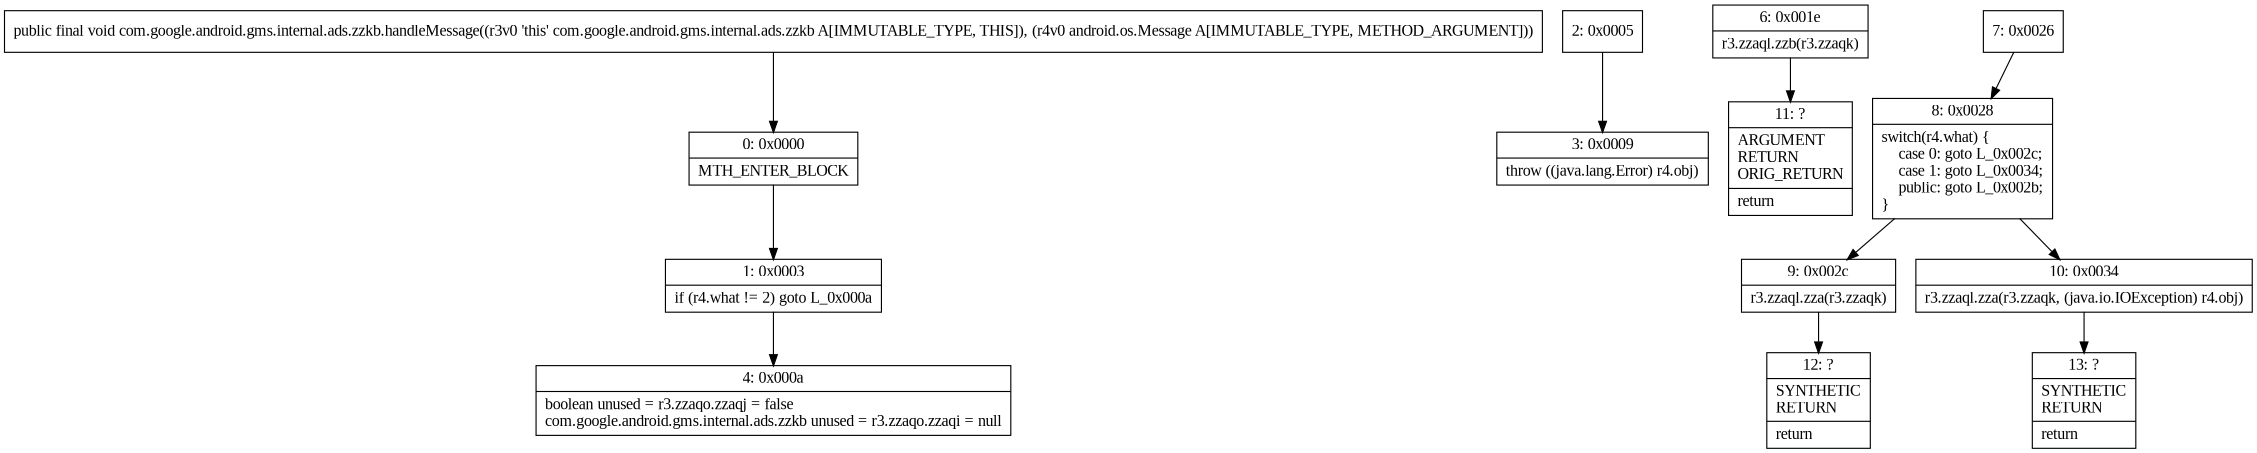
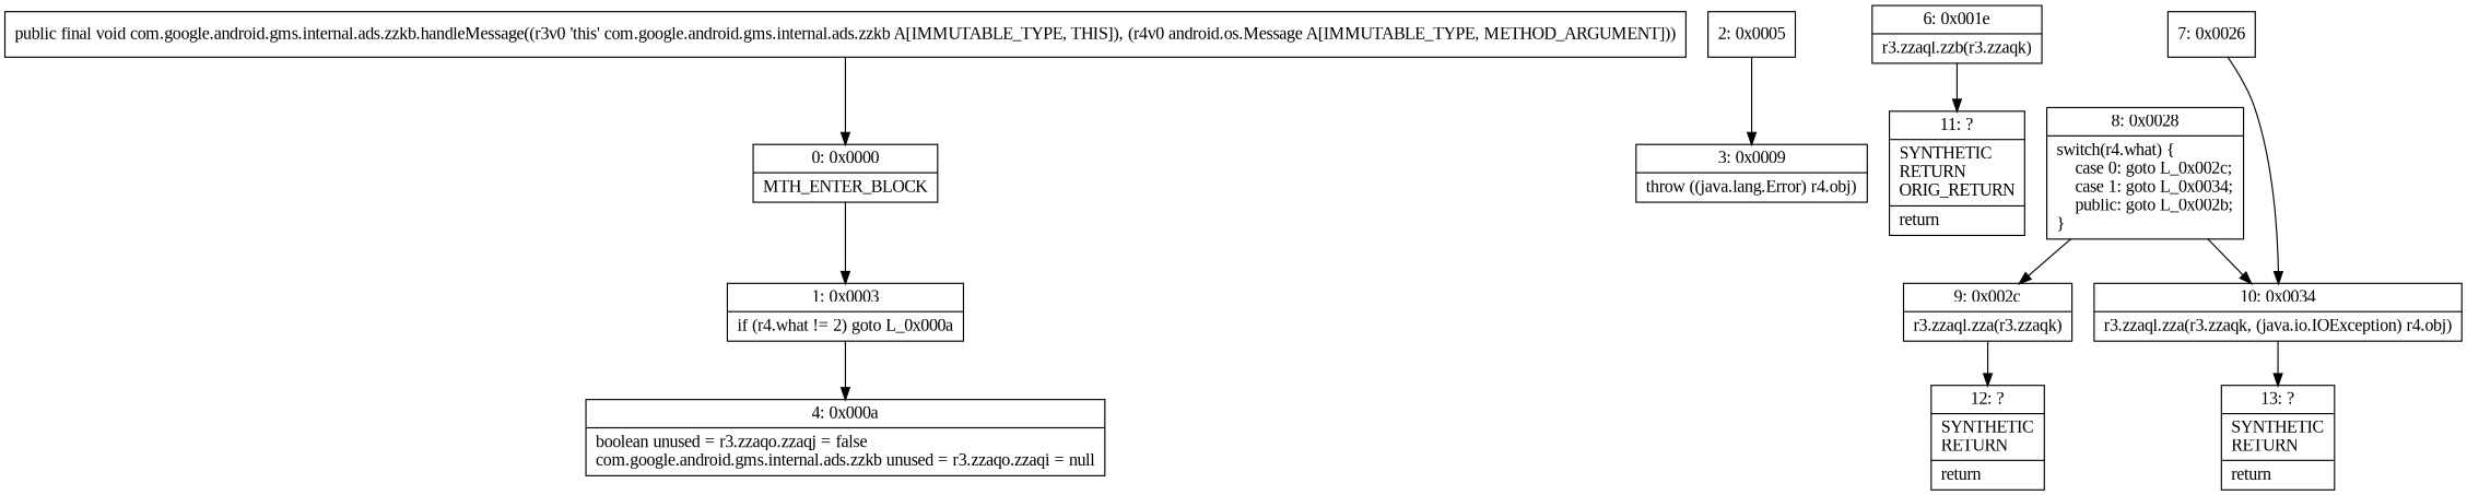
  digraph {
    fontname="Liberation Serif"
    node [fontname="Liberation Serif" shape=record]
    edge [fontname="Liberation Serif"]
    n1 [label="{0\:\ 0x0000|MTH_ENTER_BLOCK\l}"]
    n2 [label="{1\:\ 0x0003|if (r4.what != 2) goto L_0x000a\l}"]
    n3 [label="{4\:\ 0x000a|boolean unused = r3.zzaqo.zzaqj = false\lcom.google.android.gms.internal.ads.zzkb unused = r3.zzaqo.zzaqi = null\l}"]
    n4 [label="{2\:\ 0x0005}"]
    n5 [label="{3\:\ 0x0009|throw ((java.lang.Error) r4.obj)\l}"]
    n6 [label="{6\:\ 0x001e|r3.zzaql.zzb(r3.zzaqk)\l}"]
-   n7 [label="{11\:\ ?|ARGUMENT\lRETURN\lORIG_RETURN\l|return\l}"]
+   n7 [label="{11\:\ ?|SYNTHETIC\lRETURN\lORIG_RETURN\l|return\l}"]
    n8 [label="{7\:\ 0x0026}"]
    n9 [label="{8\:\ 0x0028|switch(r4.what) \{\l    case 0: goto L_0x002c;\l    case 1: goto L_0x0034;\l    public: goto L_0x002b;\l\}\l}"]
    n10 [label="{9\:\ 0x002c|r3.zzaql.zza(r3.zzaqk)\l}"]
    n11 [label="{10\:\ 0x0034|r3.zzaql.zza(r3.zzaqk, (java.io.IOException) r4.obj)\l}"]
    n12 [label="{12\:\ ?|SYNTHETIC\lRETURN\l|return\l}"]
    n13 [label="{13\:\ ?|SYNTHETIC\lRETURN\l|return\l}"]
    n14 [label="{public final void com.google.android.gms.internal.ads.zzkb.handleMessage((r3v0 'this' com.google.android.gms.internal.ads.zzkb A[IMMUTABLE_TYPE, THIS]), (r4v0 android.os.Message A[IMMUTABLE_TYPE, METHOD_ARGUMENT])) }"]
    n1 -> n2
    n2 -> n3
    n4 -> n5
    n6 -> n7
-   n8 -> n9
+   n8 -> n11
    n9 -> n10
    n9 -> n11
    n10 -> n12
    n11 -> n13
    n14 -> n1
  }
